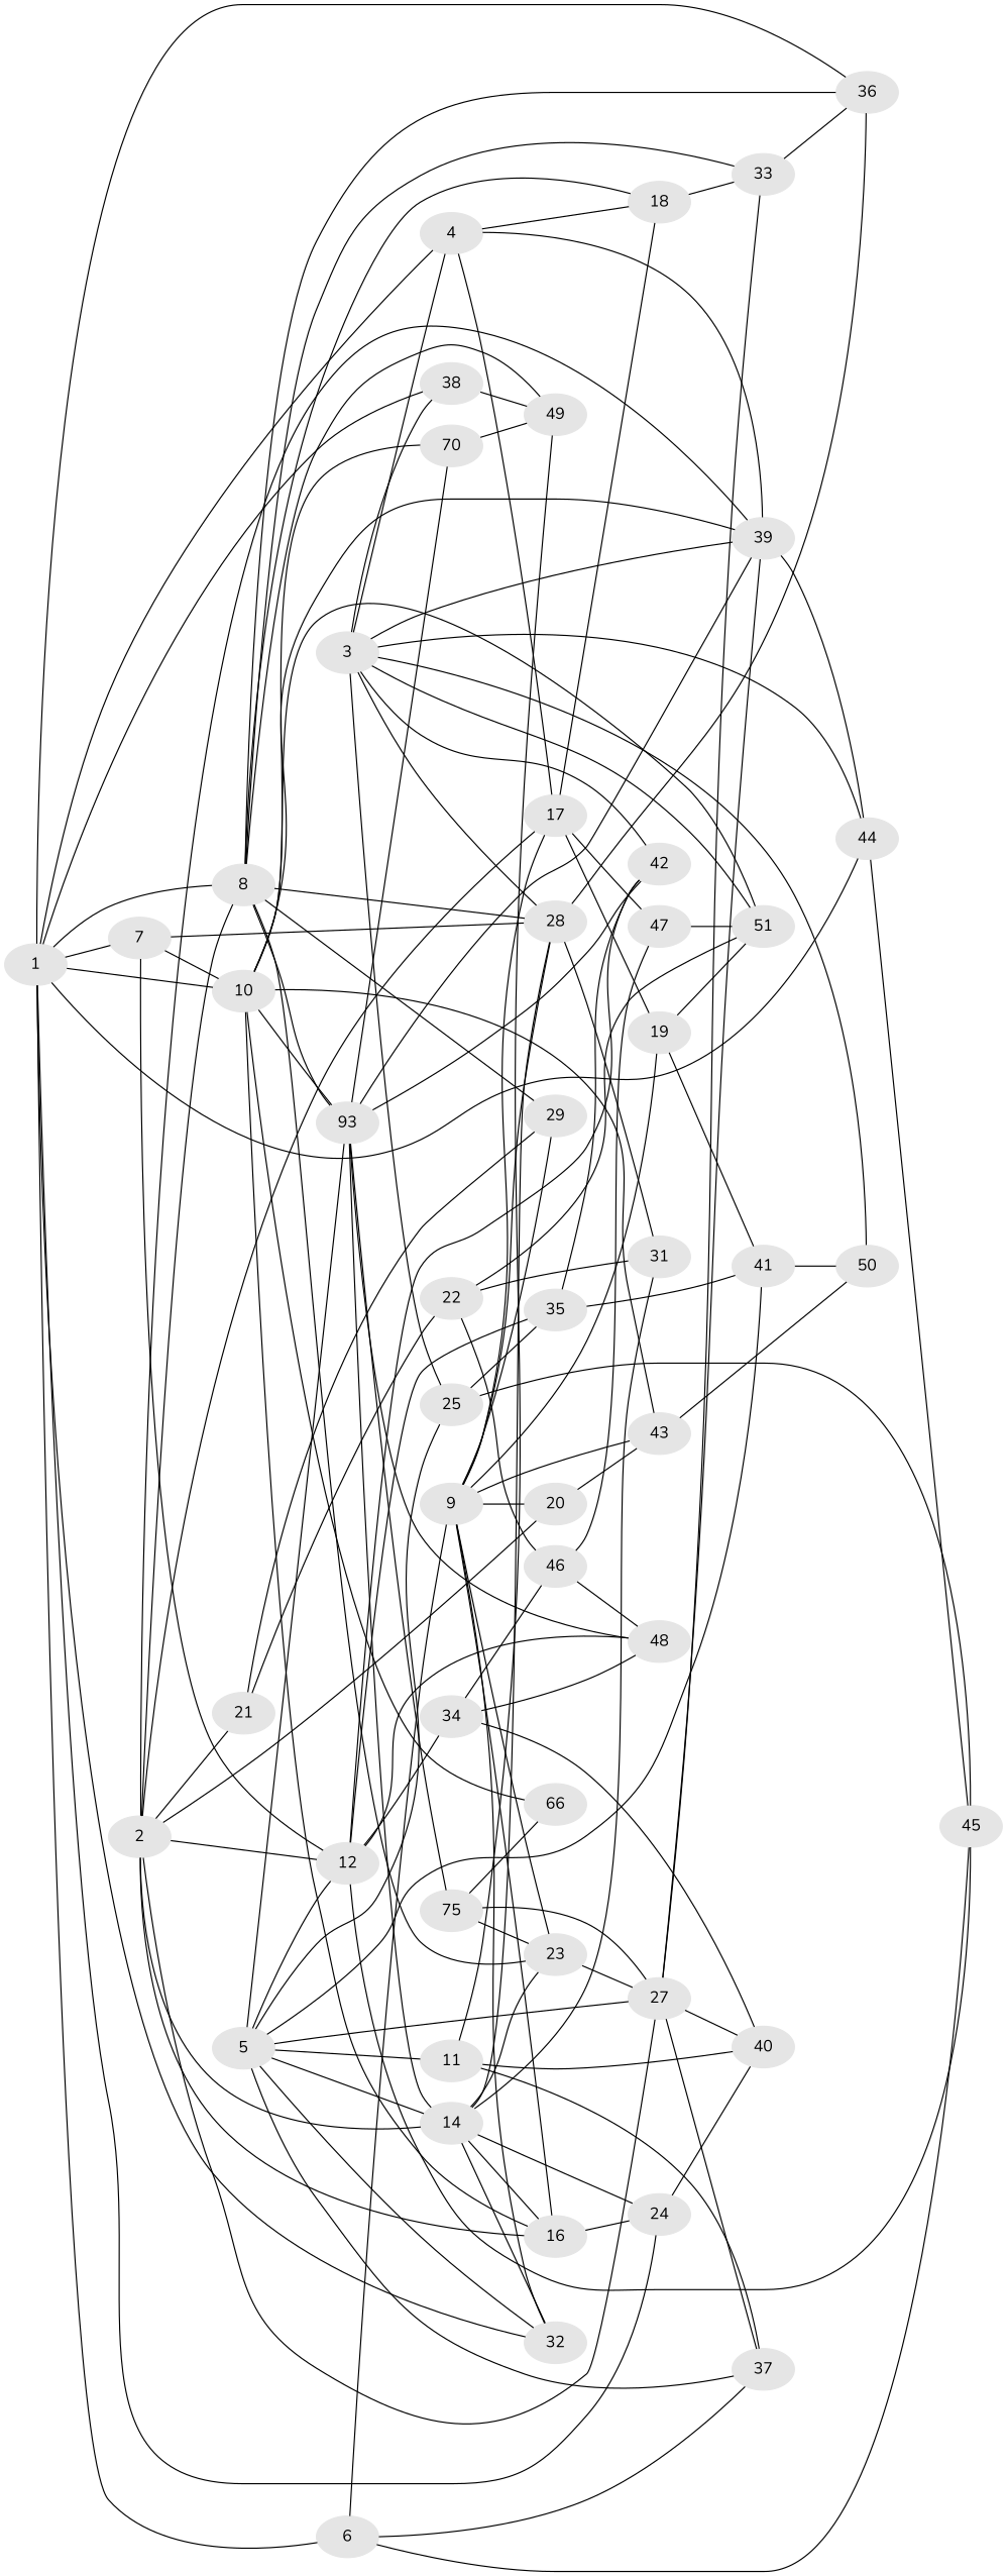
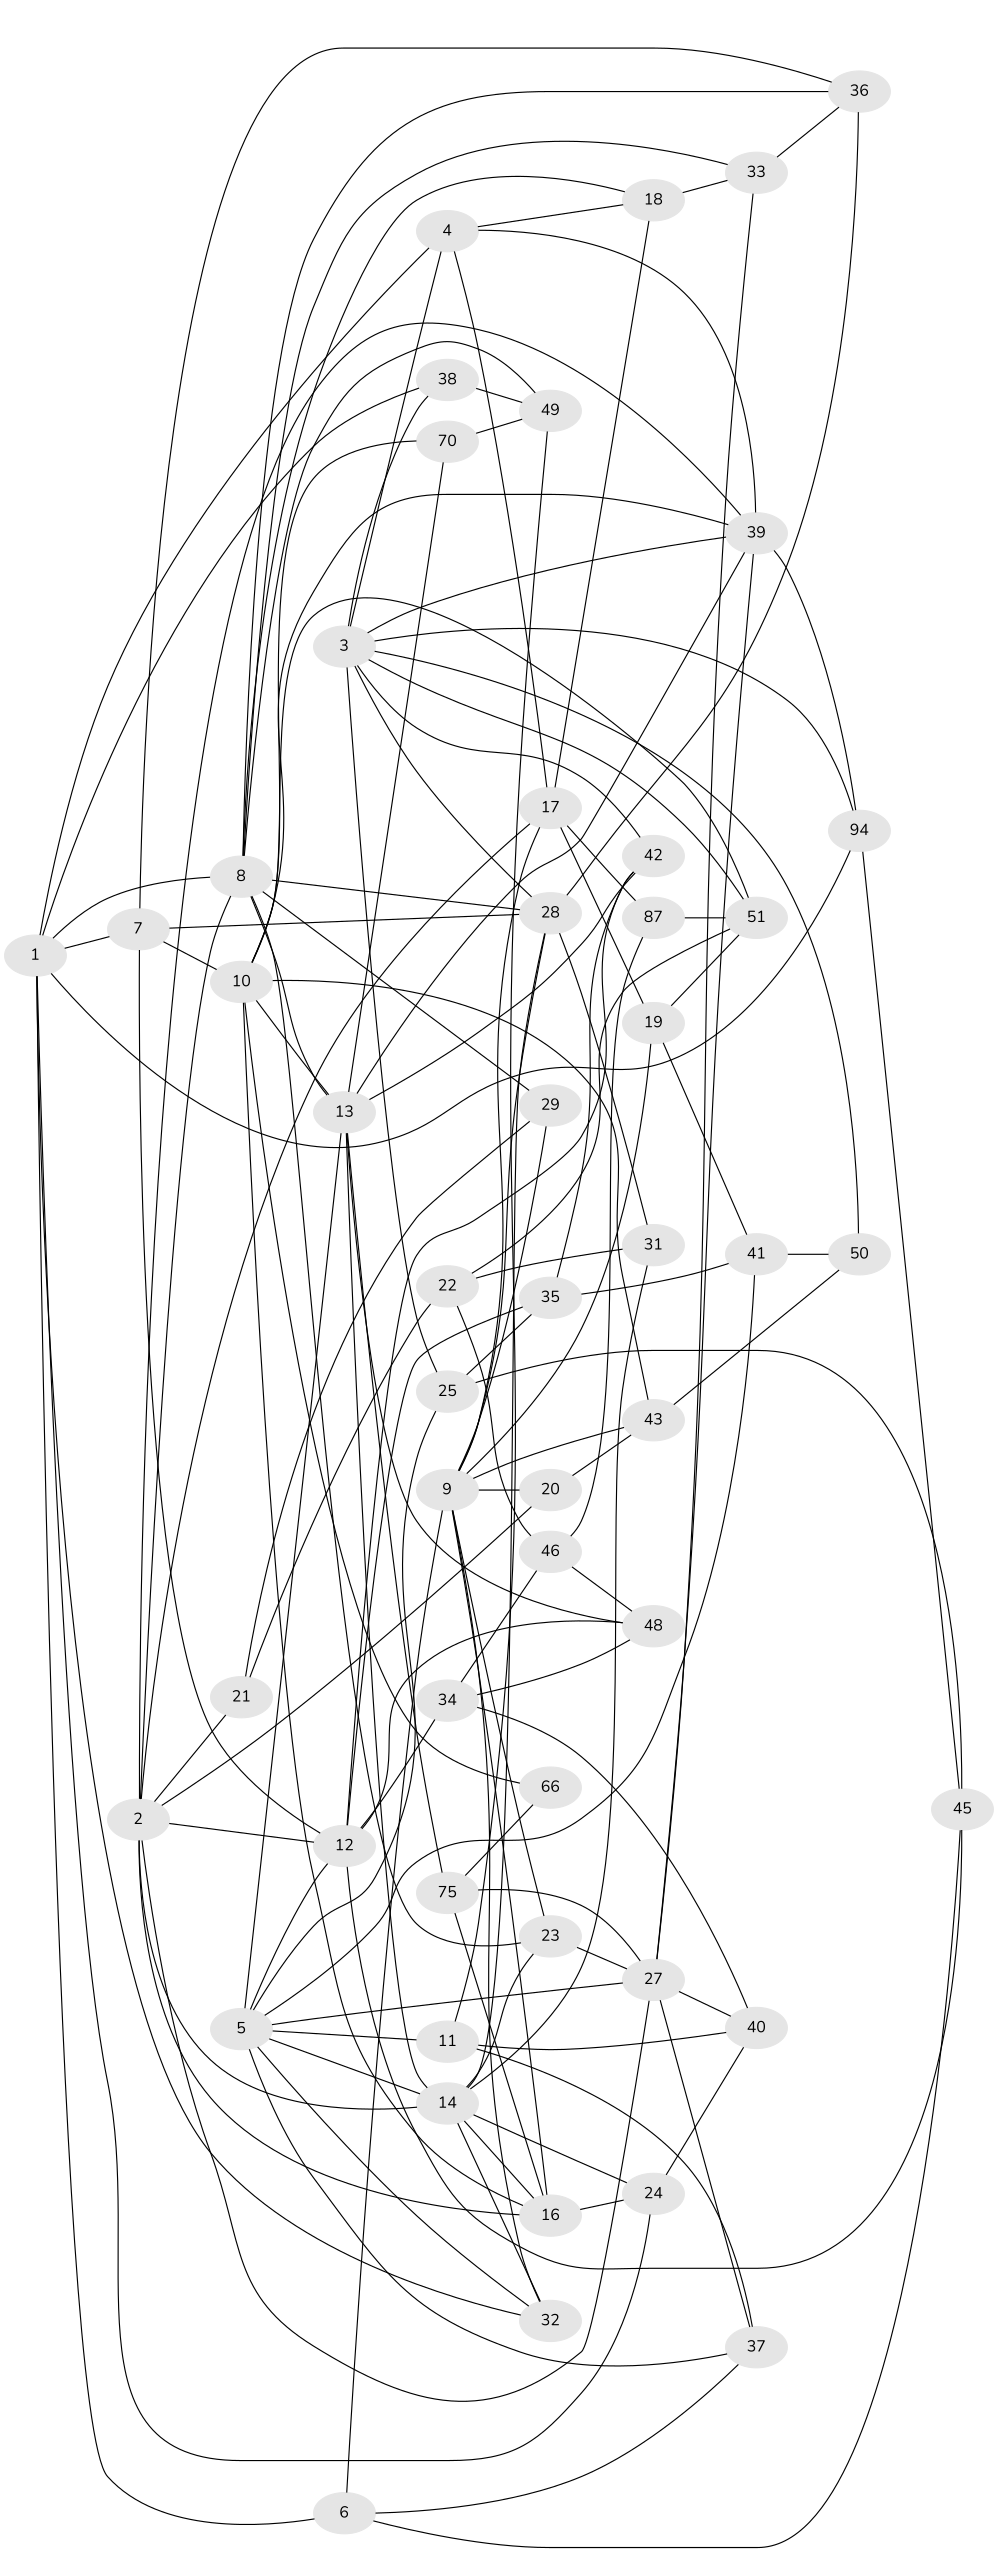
  graph {
    fontname=Nunito
    rankdir=LR
    node [color=gray90 fontname=Nunito style=filled]
    edge [fontname=Nunito weight=1.0]
    1
    4
    6
    7
    8
    10
    24
    32
    36
    38
-   44
+   44 [label=94]
    17
    39
    18
    37
    9
    45
    12
    28
-   13 [label=93]
+   13
    23
    29
    33
    49
    16
    51
    43
    n28 [label=66]
    n29 [label=70]
    40
    2
    14
    20
    21
    27
    42
    34
    35
    48
    31
    19
-   47
+   47 [label=87]
    22
    3
    25
    50
    5
    11
    41
    n50 [label=75]
    46
    1 -- 4
    1 -- 6
    1 -- 7
    1 -- 8
-   1 -- 10
    1 -- 24
    1 -- 32
-   1 -- 36
+   7 -- 36
    1 -- 38
    1 -- 44
    4 -- 17 [weight=2.0]
    4 -- 39 [weight=2.0]
    4 -- 18
    6 -- 37
    6 -- 9
    6 -- 45
    7 -- 10
    7 -- 12
    7 -- 28
    8 -- 36
    8 -- 18
    8 -- 28
    8 -- 13 [weight=2.0]
    8 -- 23
    8 -- 29 [weight=2.0]
    8 -- 33
    8 -- 49
    10 -- 39
    10 -- 13
    10 -- 16
    10 -- 51
    10 -- 43
    10 -- n28 [weight=3.0]
    10 -- n29 [weight=2.0]
    24 -- 40
    38 -- 49
    44 -- 45
    17 -- 18
    17 -- 19
    17 -- 47 [weight=2.0]
    39 -- 44
    18 -- 33
    9 -- 32
    9 -- 17
    9 -- 28
    9 -- 23
    9 -- 29
    9 -- 16 [weight=2.0]
    9 -- 43
    9 -- 20 [weight=2.0]
    9 -- 19
    12 -- 45
    12 -- 42
    12 -- 34
    12 -- 35
    12 -- 48
    28 -- 36
    28 -- 31
    13 -- 39
    13 -- n29
    13 -- 14
    13 -- 42
    13 -- 48
    13 -- n50
    23 -- 27
    33 -- 36
    16 -- 24
    43 -- 50
    n29 -- 49
    2 -- 8
    2 -- 17
    2 -- 39
    2 -- 12
    2 -- 16
    2 -- 14
    2 -- 20
    2 -- 21 [weight=2.0]
    2 -- 27 [weight=3.0]
    14 -- 24
    14 -- 32
    14 -- 28
    14 -- 23
    14 -- 16 [weight=2.0]
    14 -- 31 [weight=2.0]
    20 -- 43
    21 -- 29
    21 -- 22
    27 -- 39 [weight=3.0]
    27 -- 37
    27 -- 33
    27 -- 40
    34 -- 40
    34 -- 48
    34 -- 46
    35 -- 42
    35 -- 41
    19 -- 51
    19 -- 41
    47 -- 51
    22 -- 51
    22 -- 31
    22 -- 46
    3 -- 4 [weight=2.0]
    3 -- 38 [weight=2.0]
    3 -- 44
    3 -- 39
    3 -- 28 [weight=2.0]
    3 -- 51
    3 -- 42
    3 -- 25
    3 -- 50
    25 -- 45
    25 -- 35
    5 -- 32
    5 -- 37
    5 -- 12
    5 -- 13
    5 -- 14 [weight=2.0]
    5 -- 27
    5 -- 25
    5 -- 11
    5 -- 41
    11 -- 37
    11 -- 49
    11 -- 40
    41 -- 50
-   n50 -- 23
+   n50 -- 16
    n50 -- n28
    n50 -- 27
    46 -- 48
    46 -- 47
  }
